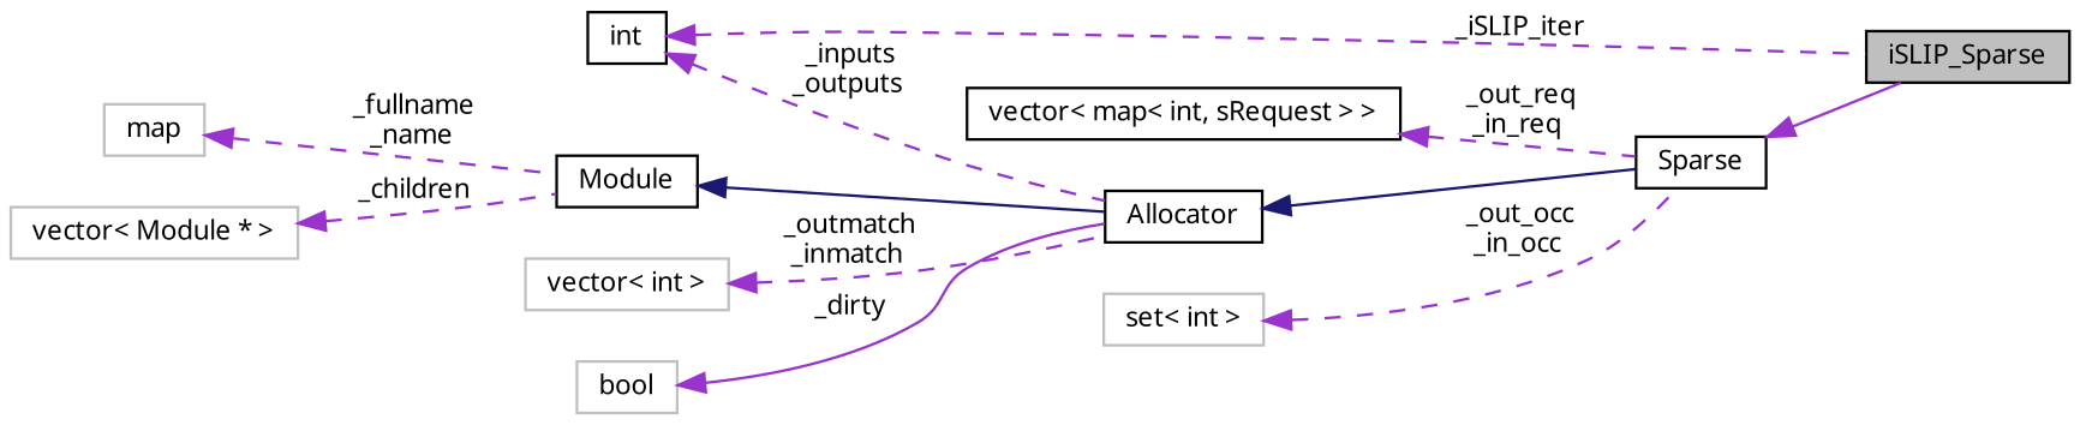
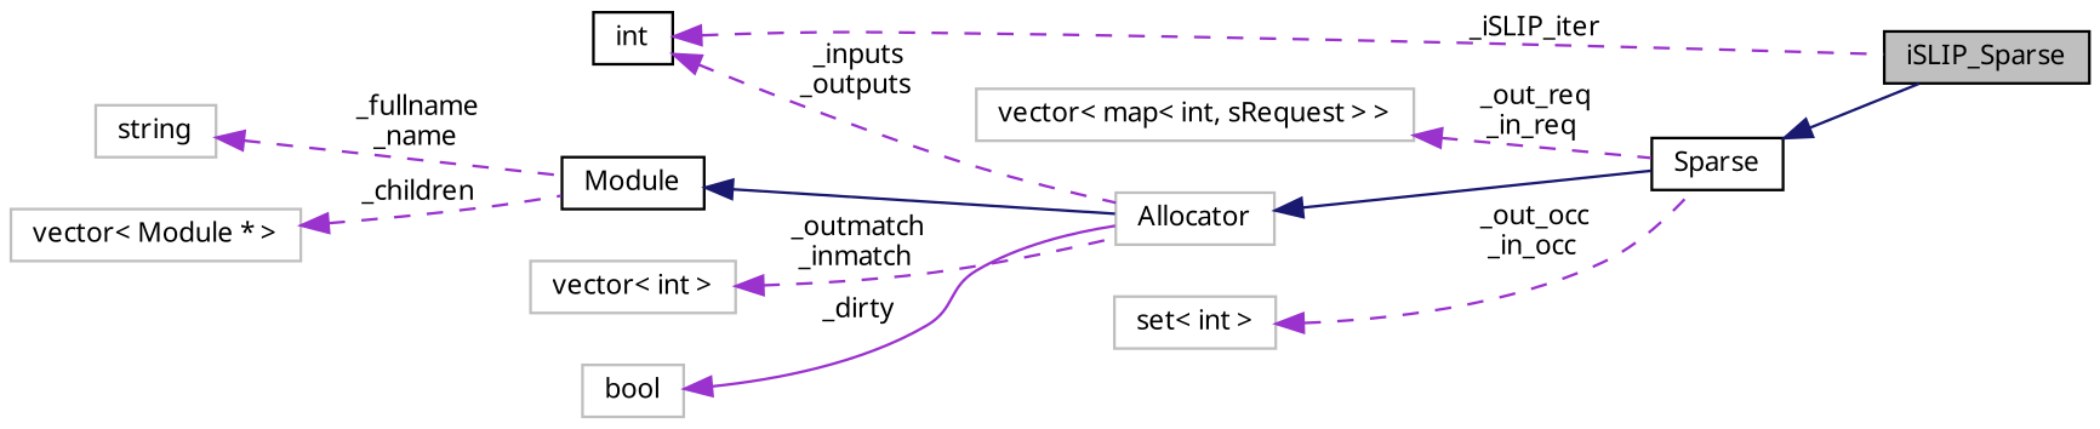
  digraph {
    fontname="Noto Sans"
    rankdir=LR
    node [color=grey75 fontname="Noto Sans" fontsize=10 shape=record]
    edge [color=darkorchid3 dir=back fontname="Noto Sans" fontsize=10 labelfontname=FreeSans labelfontsize=10 style=dashed]
    n1 [color=black fillcolor=grey75 fontcolor=black height=0.2 label=iSLIP_Sparse style=filled width=0.4]
    n2 [color=black height=0.2 label=Sparse width=0.4]
-   n3 [color=black height=0.2 label=Allocator width=0.4]
+   n3 [height=0.2 label=Allocator width=0.4]
    n4 [color=black height=0.2 label=Module width=0.4]
-   n5 [height=0.2 label=map width=0.4]
+   n5 [height=0.2 label=string width=0.4]
    n6 [height=0.2 label="vector\< Module * \>" width=0.4]
    n7 [color=black height=0.2 label=int width=0.4]
    n8 [height=0.2 label=bool width=0.4]
    n9 [height=0.2 label="vector\< int \>" width=0.4]
    n10 [height=0.2 label="set\< int \>" width=0.4]
-   n11 [color=black height=0.2 label="vector\< map\< int, sRequest \> \>" width=0.4]
-   n2 -> n1 [style=solid]
+   n11 [height=0.2 label="vector\< map\< int, sRequest \> \>" width=0.4]
+   n2 -> n1 [color=midnightblue style=solid]
    n3 -> n2 [color=midnightblue style=solid]
    n4 -> n3 [color=midnightblue style=solid]
    n5 -> n4 [label=" _fullname\n_name"]
    n6 -> n4 [label=" _children"]
    n7 -> n1 [label=" _iSLIP_iter"]
    n7 -> n3 [label=" _inputs\n_outputs"]
    n8 -> n3 [label=" _dirty" style=solid]
    n9 -> n3 [label=" _outmatch\n_inmatch"]
    n10 -> n2 [label=" _out_occ\n_in_occ"]
    n11 -> n2 [label=" _out_req\n_in_req"]
  }
